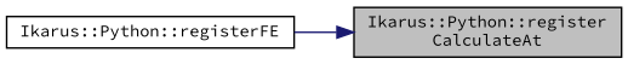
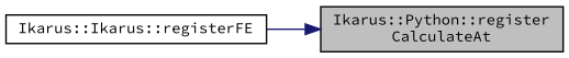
  digraph {
    rankdir=RL
    fontname="Source Code Pro"
    node [color=black fontname="Source Code Pro" fontsize=10 shape=record style=filled]
    n1 [fillcolor=grey75 fontcolor=black height=0.2 label="Ikarus::Python::register\lCalculateAt" width=0.4]
-   n2 [fillcolor=white height=0.2 label="Ikarus::Python::registerFE" width=0.4]
+   n2 [fillcolor=white height=0.2 label="Ikarus::Ikarus::registerFE" width=0.4]
    n1 -> n2 [color=midnightblue dir=back fontname="Source Code Pro" fontsize=10 labelfontname=Helvetica labelfontsize=10 style=solid]
  }
